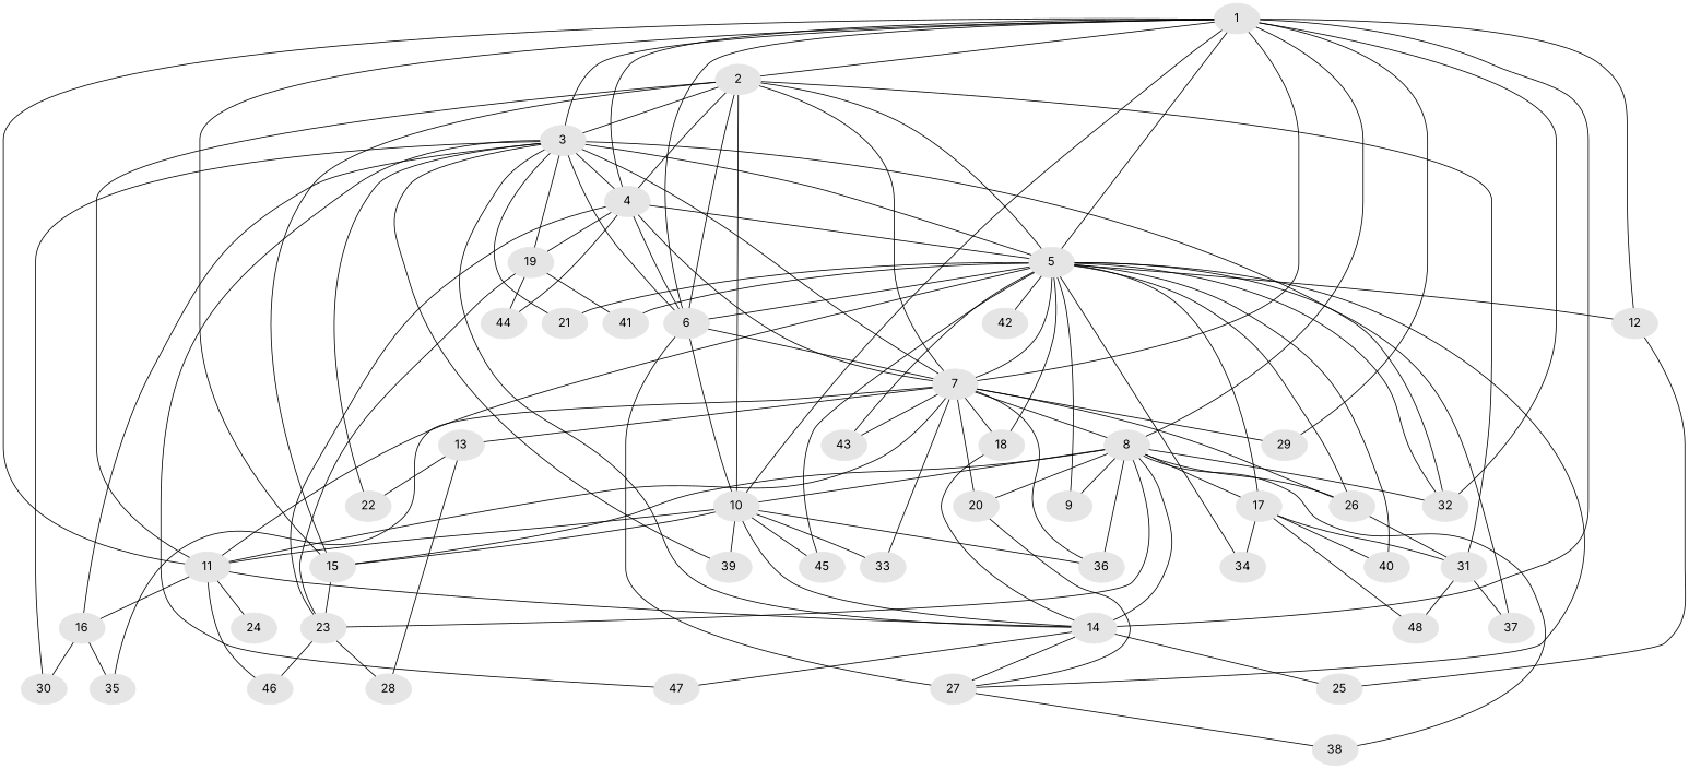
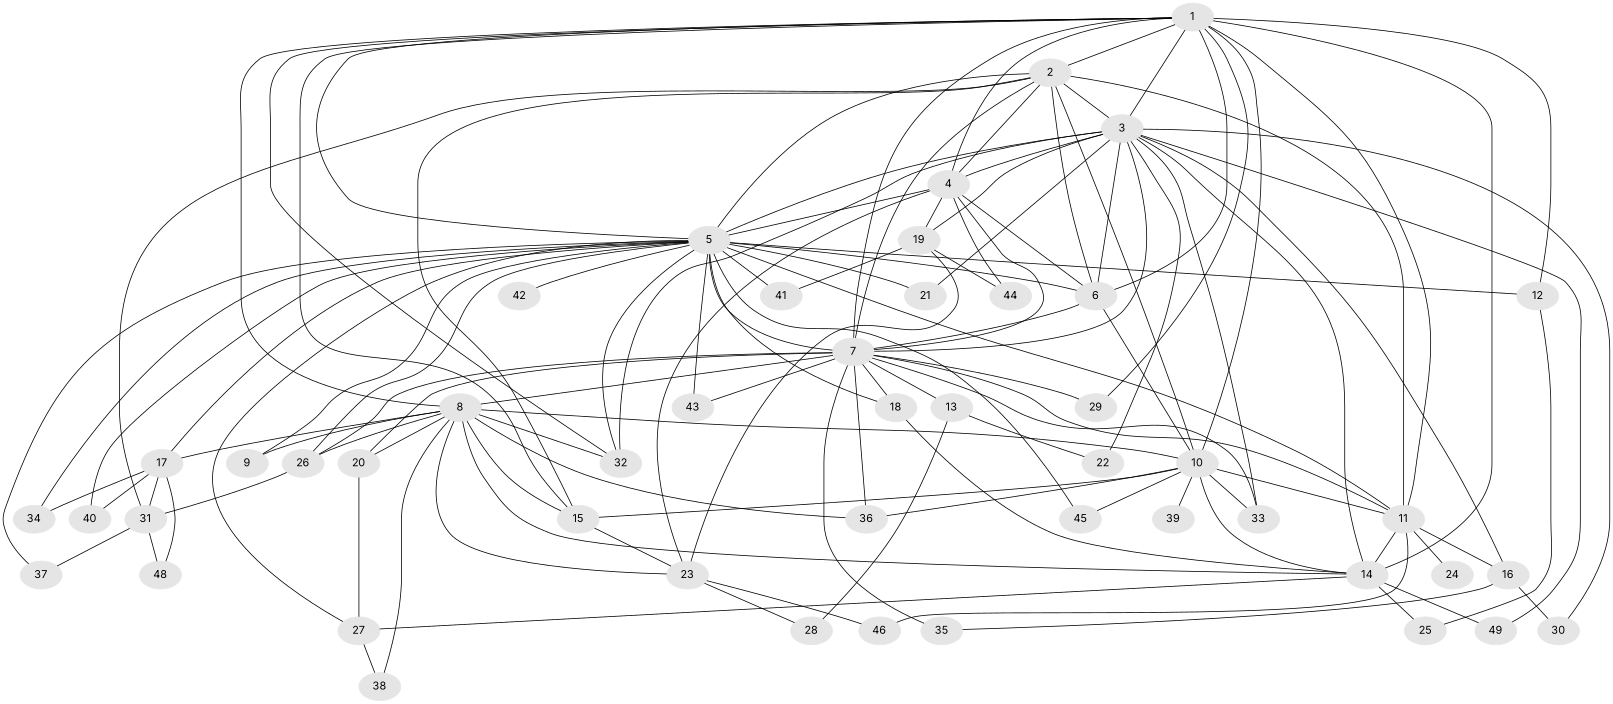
  graph {
    fontname=Inter
    node [color=gray90 fontname=Inter style=filled]
    edge [fontname=Inter weight=1.0]
    1
    2
    3
    4
    5
    6
    7
    8
    10
    11
    12
    14
    15
    29
    32
    31
    16
    19
    21
    22
    30
    39
-   47
+   47 [label=49]
    23
    44
    9
    17
    18
    26
    27
    34
    37
    40
    41
    42
    43
    45
    13
    20
    33
    35
    36
    38
    24
    46
    25
    48
    28
    1 -- 2 [weight=4.0]
    1 -- 3 [weight=2.0]
    1 -- 4 [weight=2.0]
    1 -- 5 [weight=4.0]
    1 -- 6 [weight=2.0]
    1 -- 7 [weight=2.0]
    1 -- 8
    1 -- 10
    1 -- 11
    1 -- 12
    1 -- 14 [weight=11.0]
    1 -- 15 [weight=2.0]
    1 -- 29 [weight=2.0]
    1 -- 32
    2 -- 3 [weight=3.0]
    2 -- 4 [weight=3.0]
    2 -- 5 [weight=4.0]
    2 -- 6 [weight=2.0]
    2 -- 7 [weight=3.0]
    2 -- 10 [weight=8.0]
    2 -- 11
    2 -- 15 [weight=5.0]
    2 -- 31 [weight=2.0]
    3 -- 4
    3 -- 5 [weight=2.0]
    3 -- 6
    3 -- 7
    3 -- 14
    3 -- 32
    3 -- 16
    3 -- 19 [weight=2.0]
    3 -- 21
    3 -- 22
    3 -- 30
-   3 -- 39
+   3 -- 33
    3 -- 47
    4 -- 5 [weight=2.0]
    4 -- 6
    4 -- 7
    4 -- 19
    4 -- 23
    4 -- 44
    5 -- 6 [weight=3.0]
    5 -- 7 [weight=2.0]
    5 -- 11
    5 -- 12
    5 -- 32
    5 -- 21
    5 -- 9
    5 -- 17
    5 -- 18 [weight=3.0]
    5 -- 26
    5 -- 27 [weight=2.0]
    5 -- 34
    5 -- 37
    5 -- 40
    5 -- 41
    5 -- 42 [weight=2.0]
    5 -- 43
    5 -- 45
    6 -- 7
    6 -- 10
-   6 -- 27 [weight=5.0]
    7 -- 8
    7 -- 11
    7 -- 29
    7 -- 18
    7 -- 26
    7 -- 43
    7 -- 13
    7 -- 20 [weight=2.0]
    7 -- 33
    7 -- 35
    7 -- 36
    8 -- 10
    8 -- 14 [weight=2.0]
    8 -- 15
    8 -- 32
    8 -- 23
    8 -- 9
    8 -- 17
    8 -- 26
    8 -- 20
    8 -- 36
    8 -- 38
    10 -- 11
    10 -- 14 [weight=2.0]
    10 -- 15
    10 -- 39
    10 -- 45
    10 -- 33
    10 -- 36
    11 -- 14
    11 -- 16
    11 -- 24
    11 -- 46
    12 -- 25
    14 -- 47
    14 -- 27
    14 -- 25
    15 -- 23
    31 -- 37
    31 -- 48
    16 -- 30
    16 -- 35
    19 -- 23
    19 -- 44
    19 -- 41
    23 -- 46
    23 -- 28
    17 -- 31
    17 -- 34
    17 -- 40
    17 -- 48
    18 -- 14 [weight=3.0]
    26 -- 31
    27 -- 38
    13 -- 22
    13 -- 28
    20 -- 27
  }
